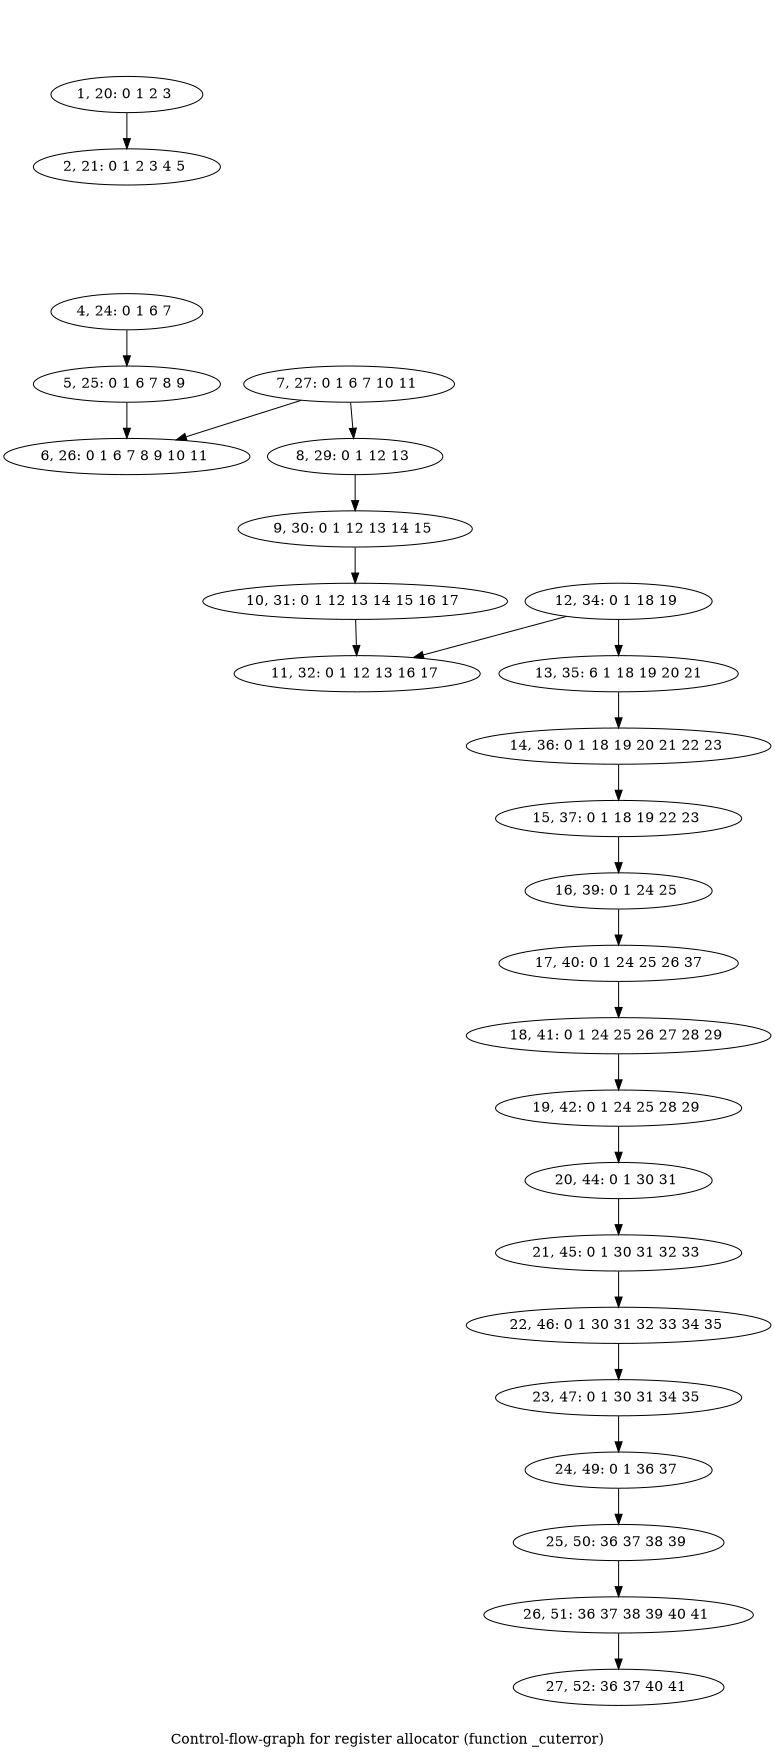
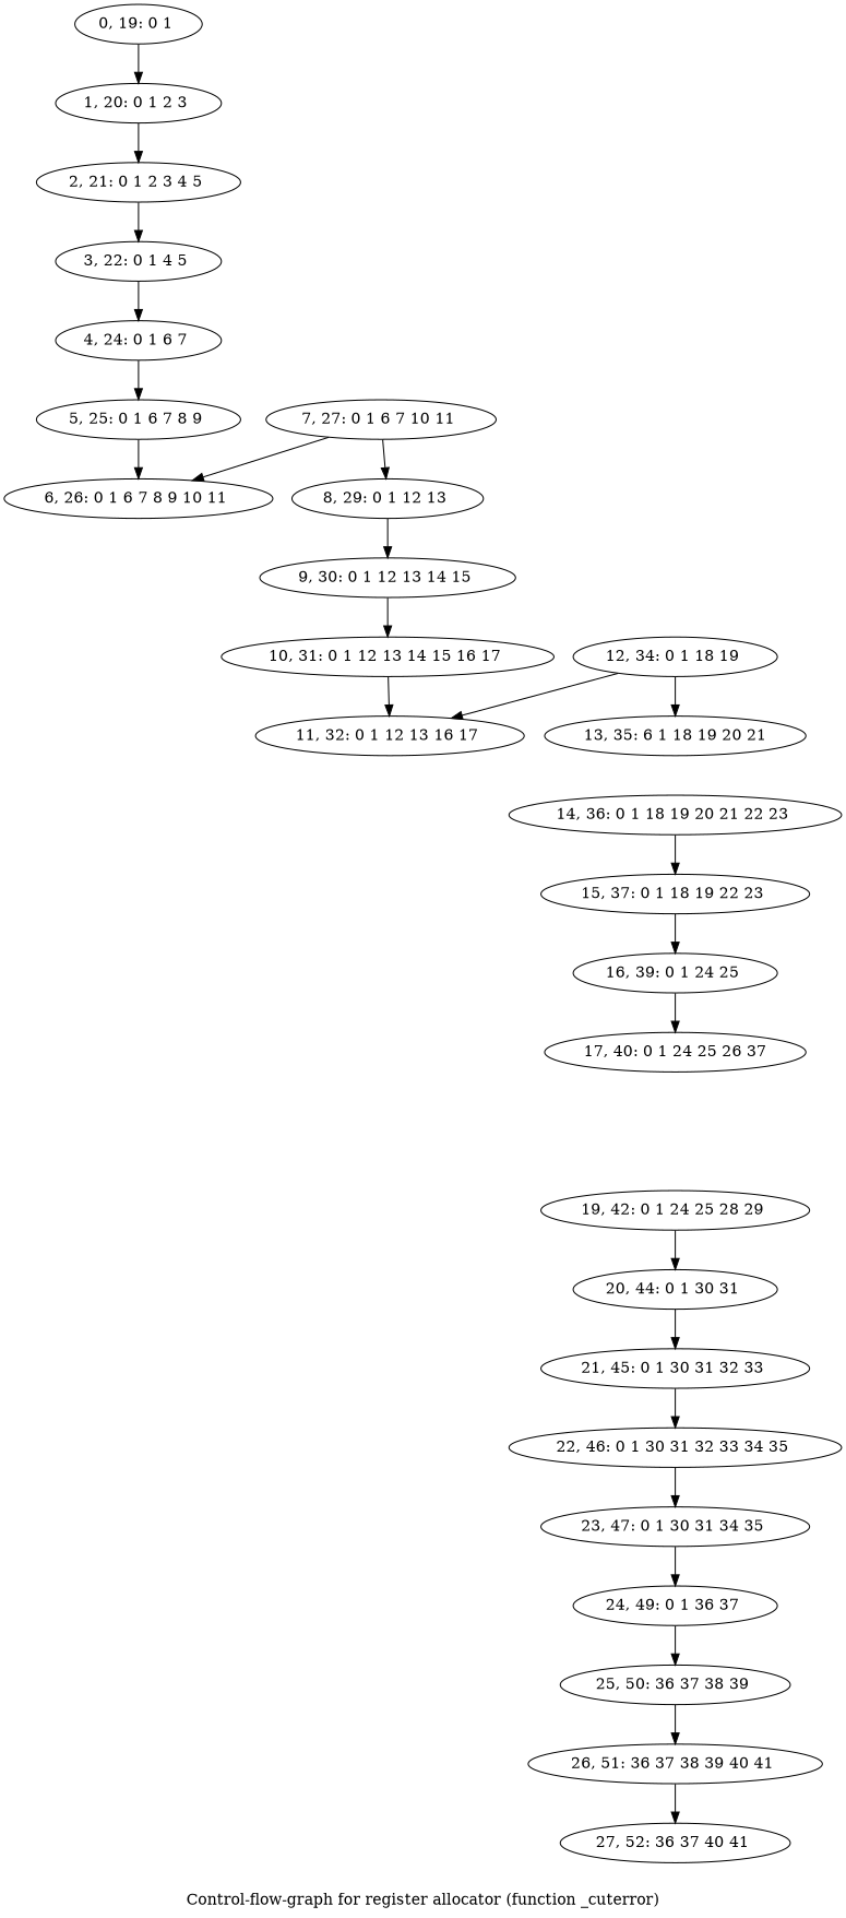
  digraph {
    label="Control-flow-graph for register allocator (function _cuterror)"
+   n1 [label="0, 19: 0 1 "]
    n2 [label="1, 20: 0 1 2 3 "]
    n3 [label="2, 21: 0 1 2 3 4 5 "]
+   n4 [label="3, 22: 0 1 4 5 "]
    n5 [label="4, 24: 0 1 6 7 "]
    n6 [label="5, 25: 0 1 6 7 8 9 "]
    n7 [label="6, 26: 0 1 6 7 8 9 10 11 "]
    n8 [label="7, 27: 0 1 6 7 10 11 "]
    n9 [label="8, 29: 0 1 12 13 "]
    n10 [label="9, 30: 0 1 12 13 14 15 "]
    n11 [label="10, 31: 0 1 12 13 14 15 16 17 "]
    n12 [label="11, 32: 0 1 12 13 16 17 "]
    n13 [label="12, 34: 0 1 18 19 "]
    n14 [label="13, 35: 6 1 18 19 20 21"]
    n15 [label="14, 36: 0 1 18 19 20 21 22 23 "]
    n16 [label="15, 37: 0 1 18 19 22 23 "]
    n17 [label="16, 39: 0 1 24 25 "]
    n18 [label="17, 40: 0 1 24 25 26 37"]
-   n19 [label="18, 41: 0 1 24 25 26 27 28 29 "]
    n20 [label="19, 42: 0 1 24 25 28 29 "]
    n21 [label="20, 44: 0 1 30 31 "]
    n22 [label="21, 45: 0 1 30 31 32 33 "]
    n23 [label="22, 46: 0 1 30 31 32 33 34 35 "]
    n24 [label="23, 47: 0 1 30 31 34 35 "]
    n25 [label="24, 49: 0 1 36 37 "]
    n26 [label="25, 50: 36 37 38 39 "]
    n27 [label="26, 51: 36 37 38 39 40 41 "]
    n28 [label="27, 52: 36 37 40 41 "]
+   n1 -> n2
    n2 -> n3
+   n3 -> n4
+   n4 -> n5
    n5 -> n6
    n6 -> n7
    n8 -> n7
    n8 -> n9
    n9 -> n10
    n10 -> n11
    n11 -> n12
    n13 -> n12
    n13 -> n14
-   n14 -> n15
    n15 -> n16
    n16 -> n17
    n17 -> n18
-   n18 -> n19
-   n19 -> n20
    n20 -> n21
    n21 -> n22
    n22 -> n23
    n23 -> n24
    n24 -> n25
    n25 -> n26
    n26 -> n27
    n27 -> n28
  }
